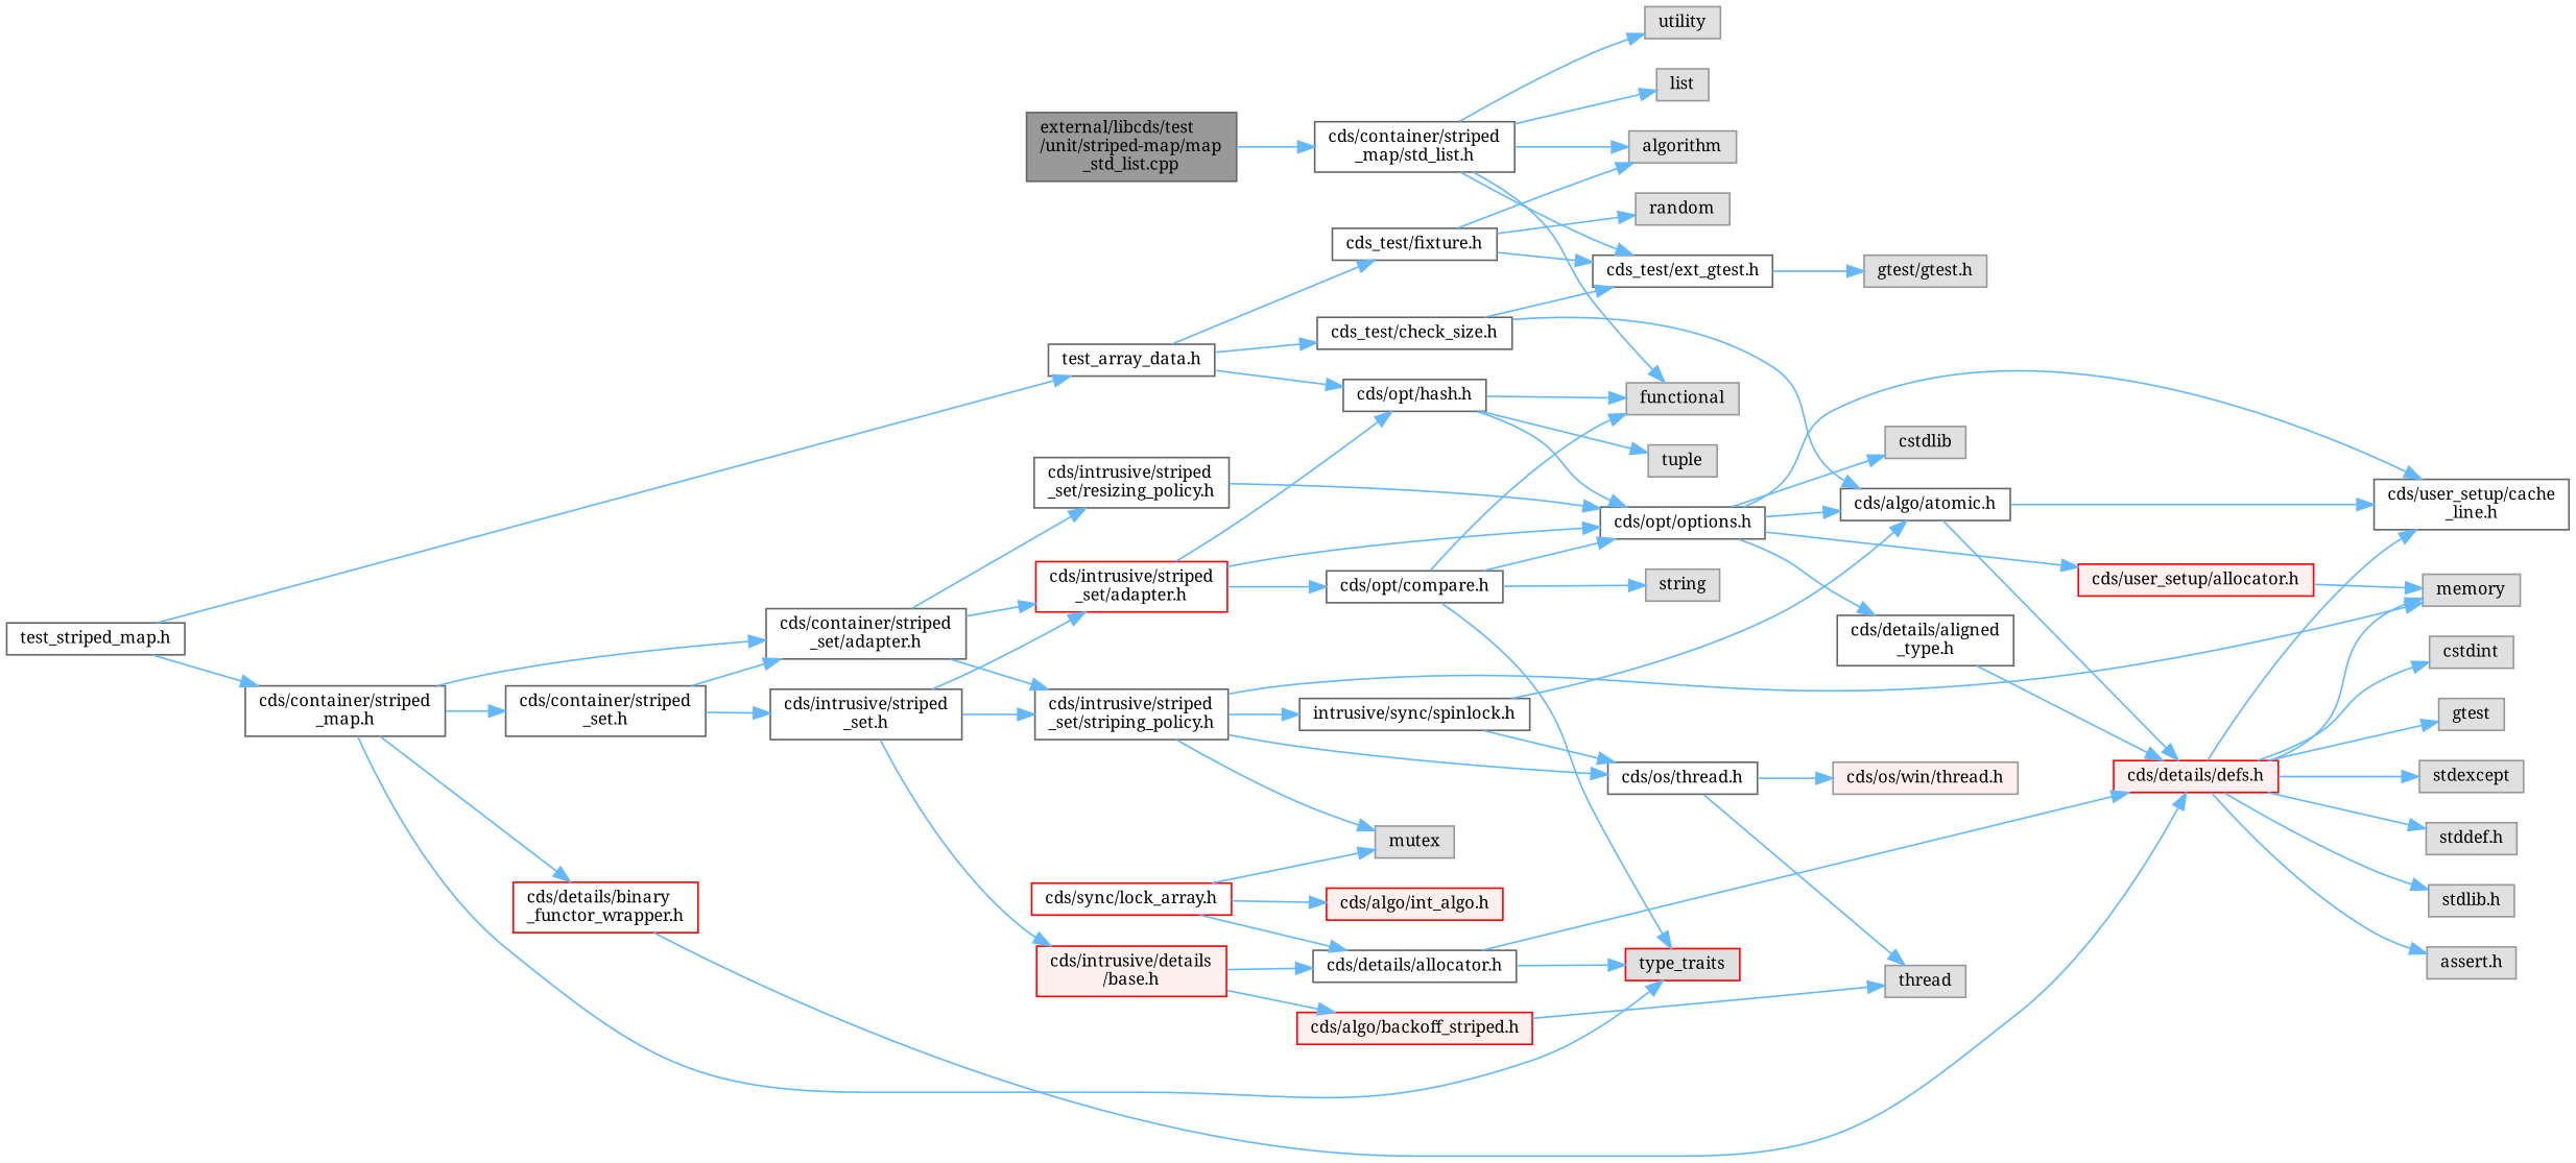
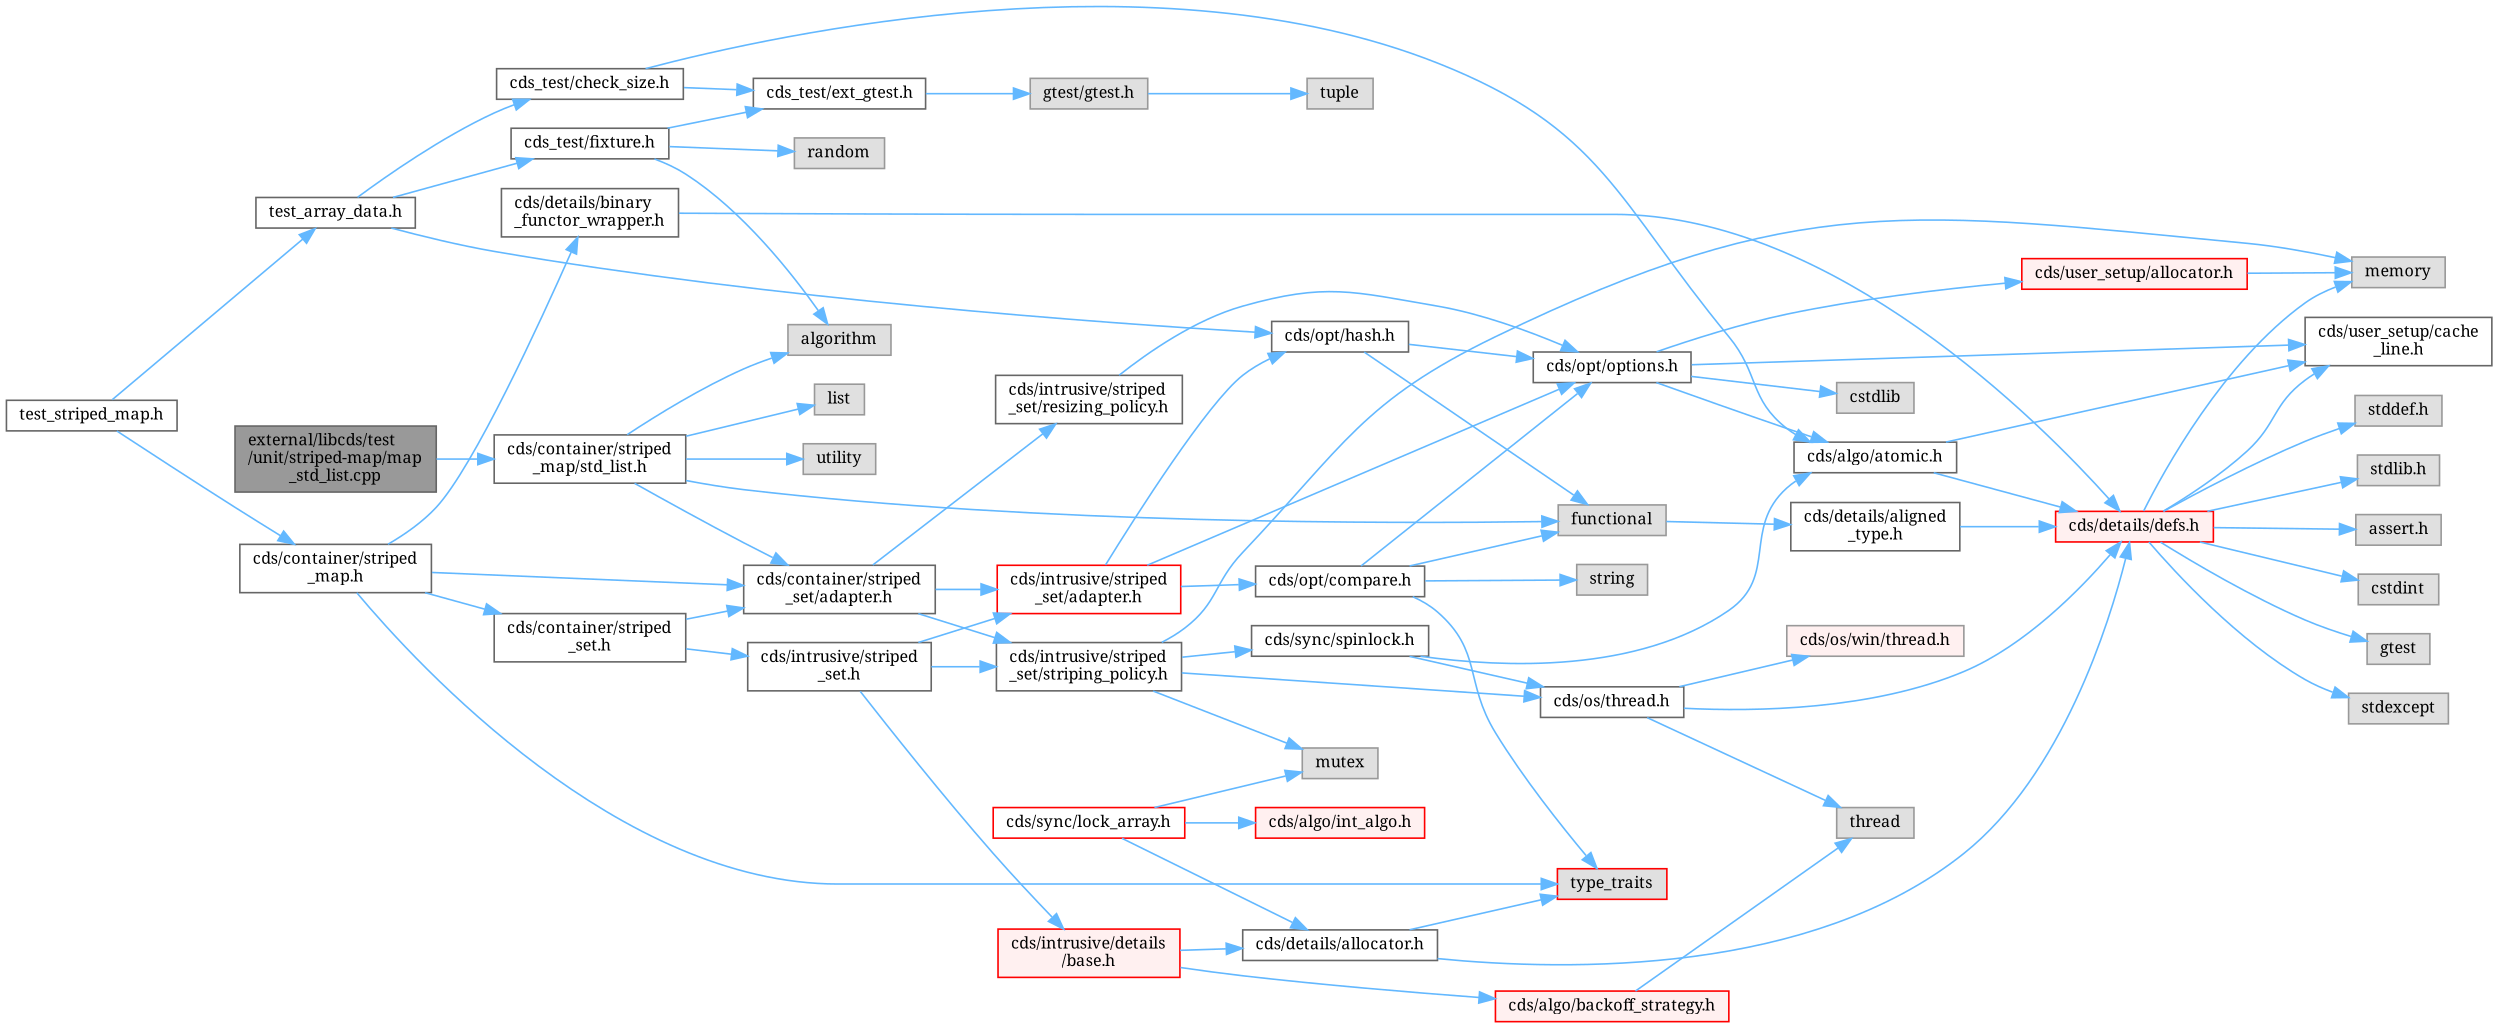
  digraph {
    fontname="Noto Serif"
    rankdir=LR
    node [color=grey40 fillcolor=white fontname="Noto Serif" fontsize=10 shape=box style=filled]
    edge [color=steelblue1 fontname="Noto Serif" fontsize=10 labelfontname=Helvetica labelfontsize=10 style=solid]
    n1 [color=gray40 fillcolor=grey60 fontcolor=black height=0.2 label="external/libcds/test\l/unit/striped-map/map\l_std_list.cpp" width=0.4]
    n2 [height=0.2 label="cds/container/striped\l_map/std_list.h" width=0.4]
    n3 [color=grey60 fillcolor="#E0E0E0" height=0.2 label=list width=0.4]
    n4 [color=grey60 fillcolor="#E0E0E0" height=0.2 label=functional width=0.4]
    n5 [color=grey60 fillcolor="#E0E0E0" height=0.2 label=algorithm width=0.4]
    n6 [color=grey60 fillcolor="#E0E0E0" height=0.2 label=utility width=0.4]
    n7 [height=0.2 label="cds/container/striped\l_set/adapter.h" width=0.4]
    n8 [height=0.2 label="test_striped_map.h" width=0.4]
    n9 [height=0.2 label="test_array_data.h" width=0.4]
    n10 [height=0.2 label="cds/container/striped\l_map.h" width=0.4]
    n11 [color=red height=0.2 label="cds/intrusive/striped\l_set/adapter.h" width=0.4]
    n12 [height=0.2 label="cds/intrusive/striped\l_set/striping_policy.h" width=0.4]
    n13 [height=0.2 label="cds/intrusive/striped\l_set/resizing_policy.h" width=0.4]
    n14 [height=0.2 label="cds/opt/options.h" width=0.4]
    n15 [height=0.2 label="cds/opt/hash.h" width=0.4]
    n16 [height=0.2 label="cds/opt/compare.h" width=0.4]
    n17 [color=grey60 fillcolor="#E0E0E0" height=0.2 label=memory width=0.4]
    n18 [color=grey60 fillcolor="#E0E0E0" height=0.2 label=mutex width=0.4]
    n19 [height=0.2 label="cds/os/thread.h" width=0.4]
-   n20 [height=0.2 label="intrusive/sync/spinlock.h" width=0.4]
+   n20 [height=0.2 label="cds/sync/spinlock.h" width=0.4]
    n21 [color=grey60 fillcolor="#E0E0E0" height=0.2 label=cstdlib width=0.4]
    n22 [height=0.2 label="cds/details/aligned\l_type.h" width=0.4]
    n23 [color=red fillcolor="#FFF0F0" height=0.2 label="cds/user_setup/allocator.h" width=0.4]
    n24 [height=0.2 label="cds/user_setup/cache\l_line.h" width=0.4]
    n25 [height=0.2 label="cds/algo/atomic.h" width=0.4]
    n26 [color=grey60 fillcolor="#E0E0E0" height=0.2 label=tuple width=0.4]
    n27 [color=grey60 fillcolor="#E0E0E0" height=0.2 label=string width=0.4]
    n28 [color=red fillcolor="#E0E0E0" height=0.2 label=type_traits width=0.4]
    n29 [color=red fillcolor="#FFF0F0" height=0.2 label="cds/details/defs.h" width=0.4]
    n30 [color=grey60 fillcolor="#E0E0E0" height=0.2 label="stddef.h" width=0.4]
    n31 [color=grey60 fillcolor="#E0E0E0" height=0.2 label="stdlib.h" width=0.4]
    n32 [color=grey60 fillcolor="#E0E0E0" height=0.2 label="assert.h" width=0.4]
    n33 [color=grey60 fillcolor="#E0E0E0" height=0.2 label=cstdint width=0.4]
    n34 [color=grey60 fillcolor="#E0E0E0" height=0.2 label=gtest width=0.4]
    n35 [color=grey60 fillcolor="#E0E0E0" height=0.2 label=stdexcept width=0.4]
    n36 [color=red height=0.2 label="cds/sync/lock_array.h" width=0.4]
    n37 [height=0.2 label="cds/details/allocator.h" width=0.4]
    n38 [color=red fillcolor="#FFF0F0" height=0.2 label="cds/algo/int_algo.h" width=0.4]
    n39 [color=grey60 fillcolor="#E0E0E0" height=0.2 label=thread width=0.4]
    n40 [color=grey60 fillcolor="#FFF0F0" height=0.2 label="cds/os/win/thread.h" width=0.4]
-   n41 [color=red fillcolor="#FFF0F0" height=0.2 label="cds/algo/backoff_striped.h" width=0.4]
+   n41 [color=red fillcolor="#FFF0F0" height=0.2 label="cds/algo/backoff_strategy.h" width=0.4]
    n42 [height=0.2 label="cds_test/check_size.h" width=0.4]
    n43 [height=0.2 label="cds_test/fixture.h" width=0.4]
    n44 [height=0.2 label="cds/container/striped\l_set.h" width=0.4]
-   n45 [color=red height=0.2 label="cds/details/binary\l_functor_wrapper.h" width=0.4]
+   n45 [height=0.2 label="cds/details/binary\l_functor_wrapper.h" width=0.4]
    n46 [height=0.2 label="cds_test/ext_gtest.h" width=0.4]
    n47 [color=grey60 fillcolor="#E0E0E0" height=0.2 label=random width=0.4]
    n48 [color=grey60 fillcolor="#E0E0E0" height=0.2 label="gtest/gtest.h" width=0.4]
    n49 [height=0.2 label="cds/intrusive/striped\l_set.h" width=0.4]
    n50 [color=red fillcolor="#FFF0F0" height=0.2 label="cds/intrusive/details\l/base.h" width=0.4]
    n1 -> n2
    n2 -> n3
    n2 -> n4
    n2 -> n5
    n2 -> n6
-   n2 -> n46
+   n2 -> n7
    n7 -> n11
    n7 -> n12
    n7 -> n13
    n8 -> n9
    n8 -> n10
    n9 -> n15
    n9 -> n42
    n9 -> n43
    n10 -> n7
    n10 -> n28
    n10 -> n44
    n10 -> n45
    n11 -> n14
    n11 -> n15
    n11 -> n16
    n12 -> n17
    n12 -> n18
    n12 -> n19
    n12 -> n20
    n13 -> n14
    n14 -> n21
-   n14 -> n22
+   n4 -> n22
    n14 -> n23
    n14 -> n24
    n14 -> n25
    n15 -> n4
    n15 -> n14
-   n15 -> n26
+   n48 -> n26
    n16 -> n4
    n16 -> n14
    n16 -> n27
    n16 -> n28
+   n19 -> n29
    n19 -> n39
    n19 -> n40
    n20 -> n19
    n20 -> n25
    n22 -> n29
    n23 -> n17
    n25 -> n24
    n25 -> n29
    n29 -> n17
    n29 -> n24
    n29 -> n30
    n29 -> n31
    n29 -> n32
    n29 -> n33
    n29 -> n34
    n29 -> n35
    n36 -> n18
    n36 -> n37
    n36 -> n38
    n37 -> n28
    n37 -> n29
    n41 -> n39
    n42 -> n25
    n42 -> n46
    n43 -> n5
    n43 -> n46
    n43 -> n47
    n44 -> n7
    n44 -> n49
    n45 -> n29
    n46 -> n48
    n49 -> n11
    n49 -> n12
    n49 -> n50
    n50 -> n37
    n50 -> n41
  }
